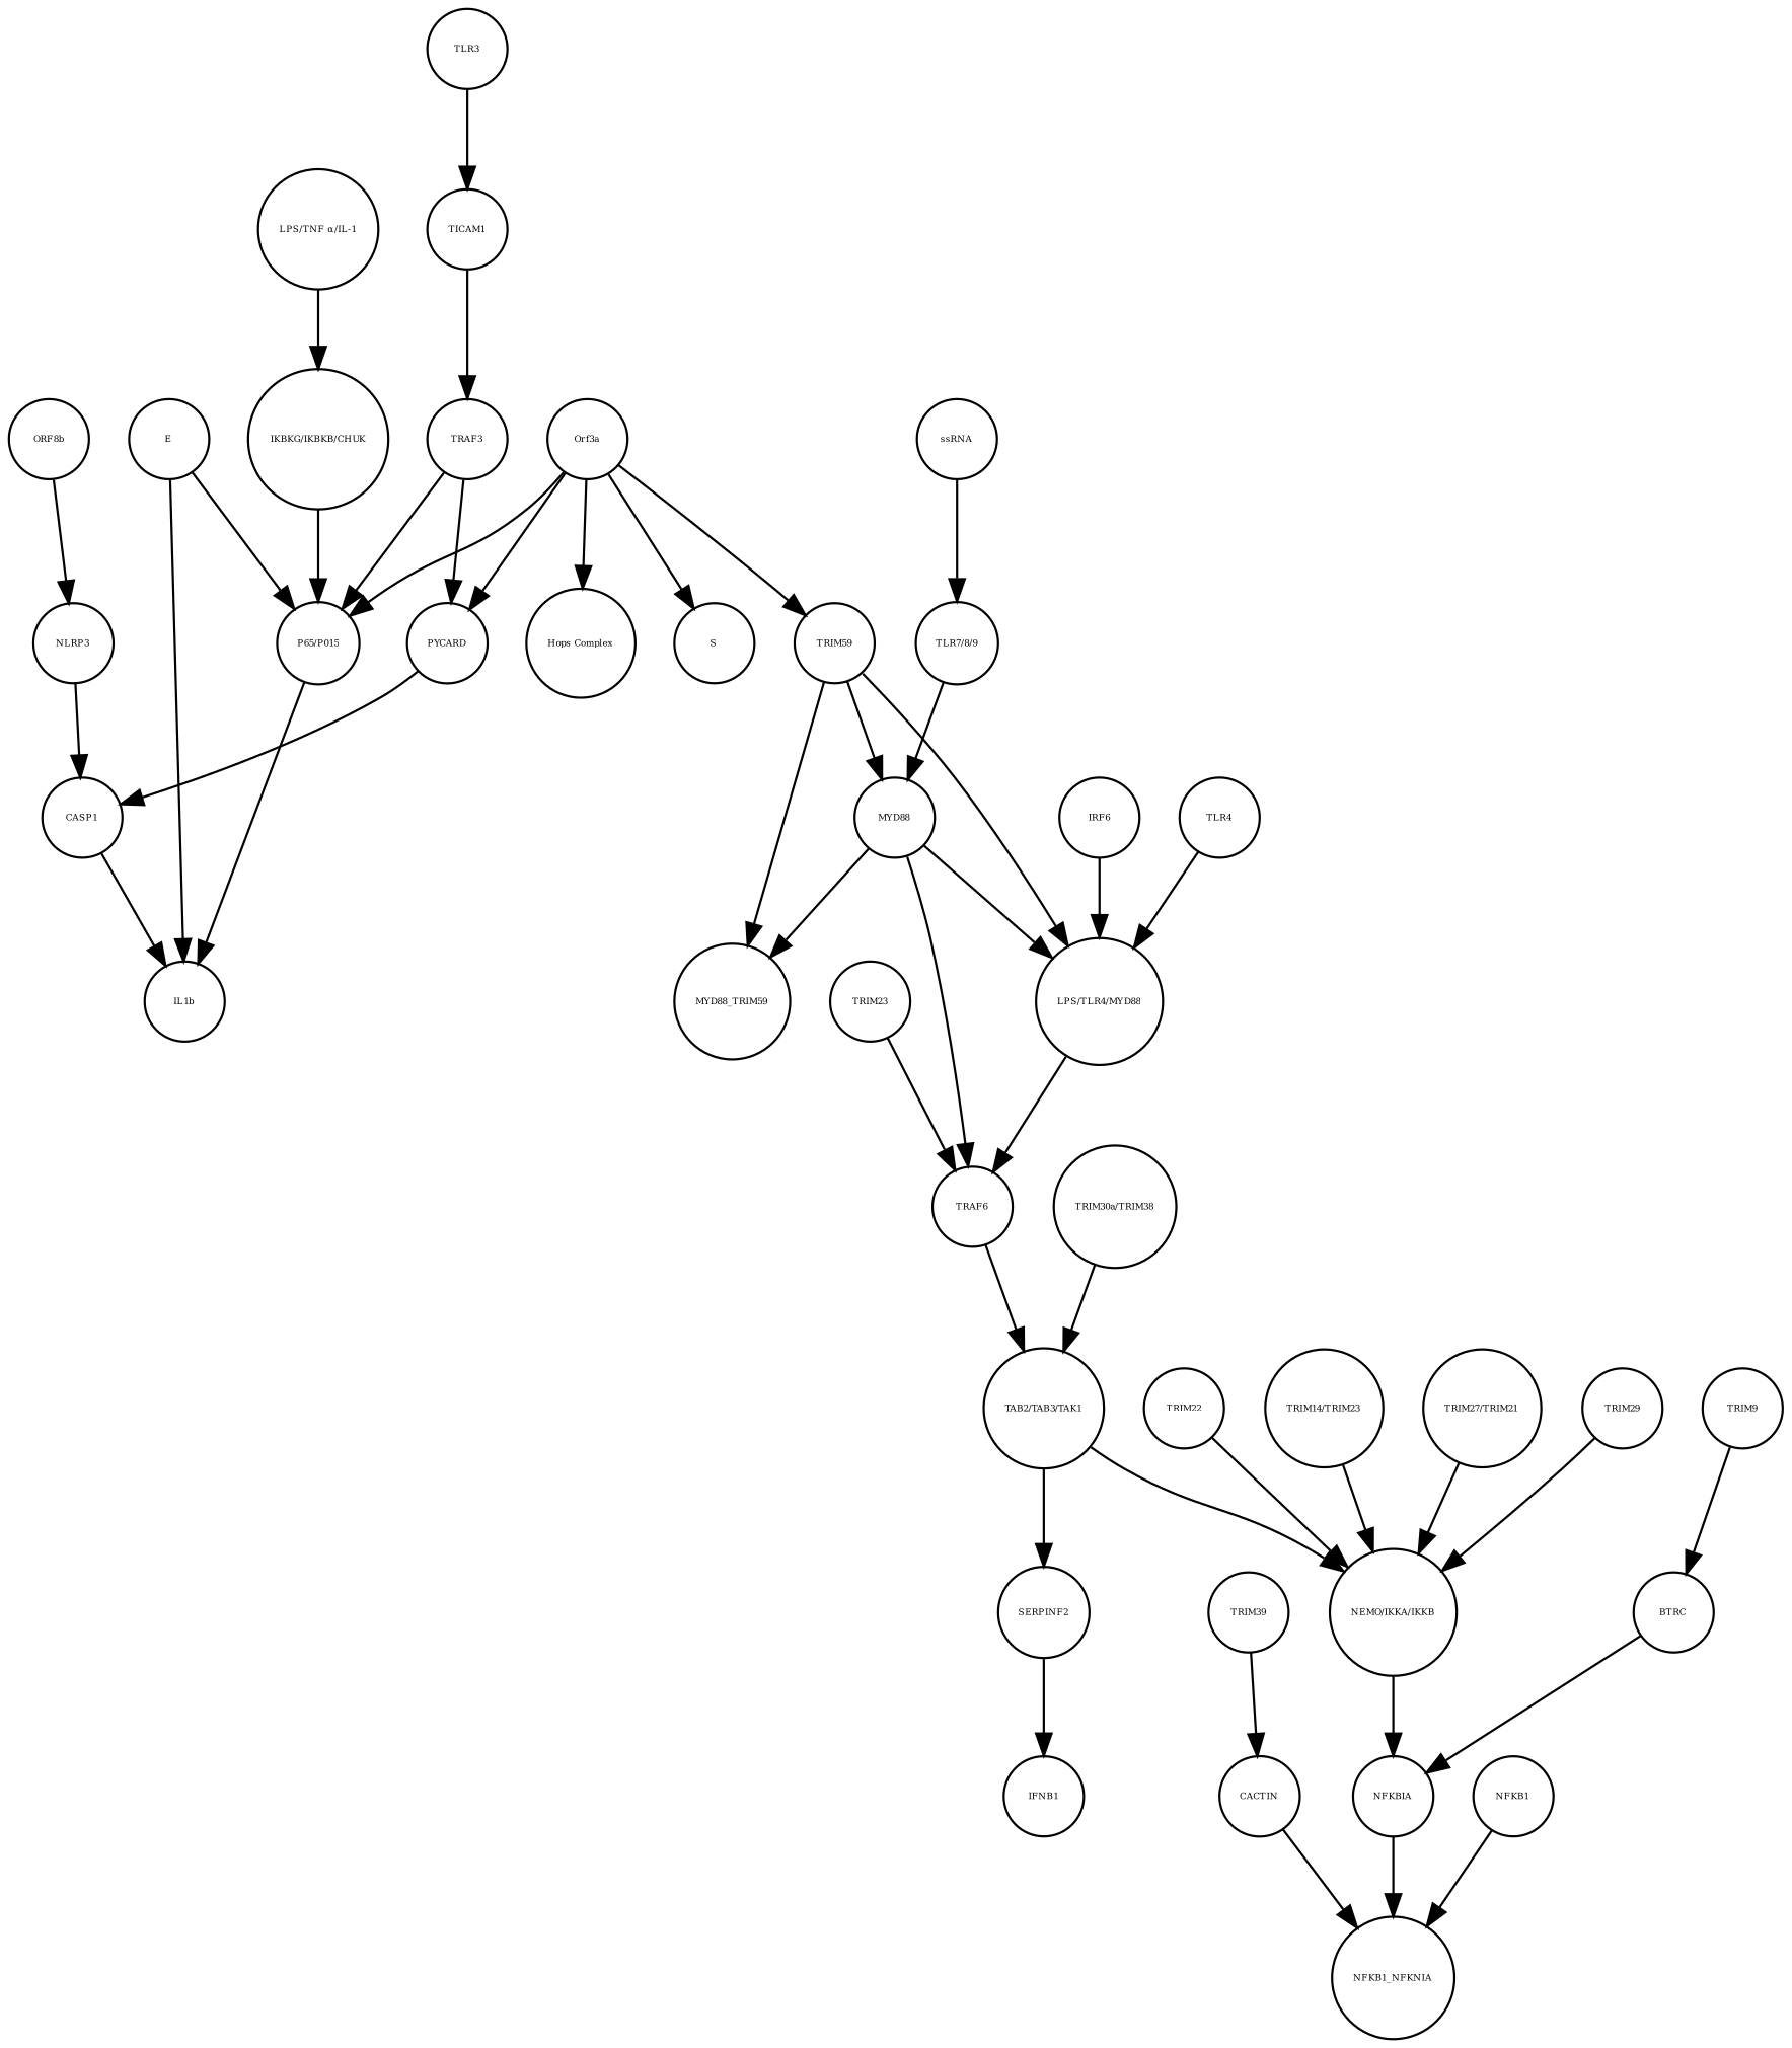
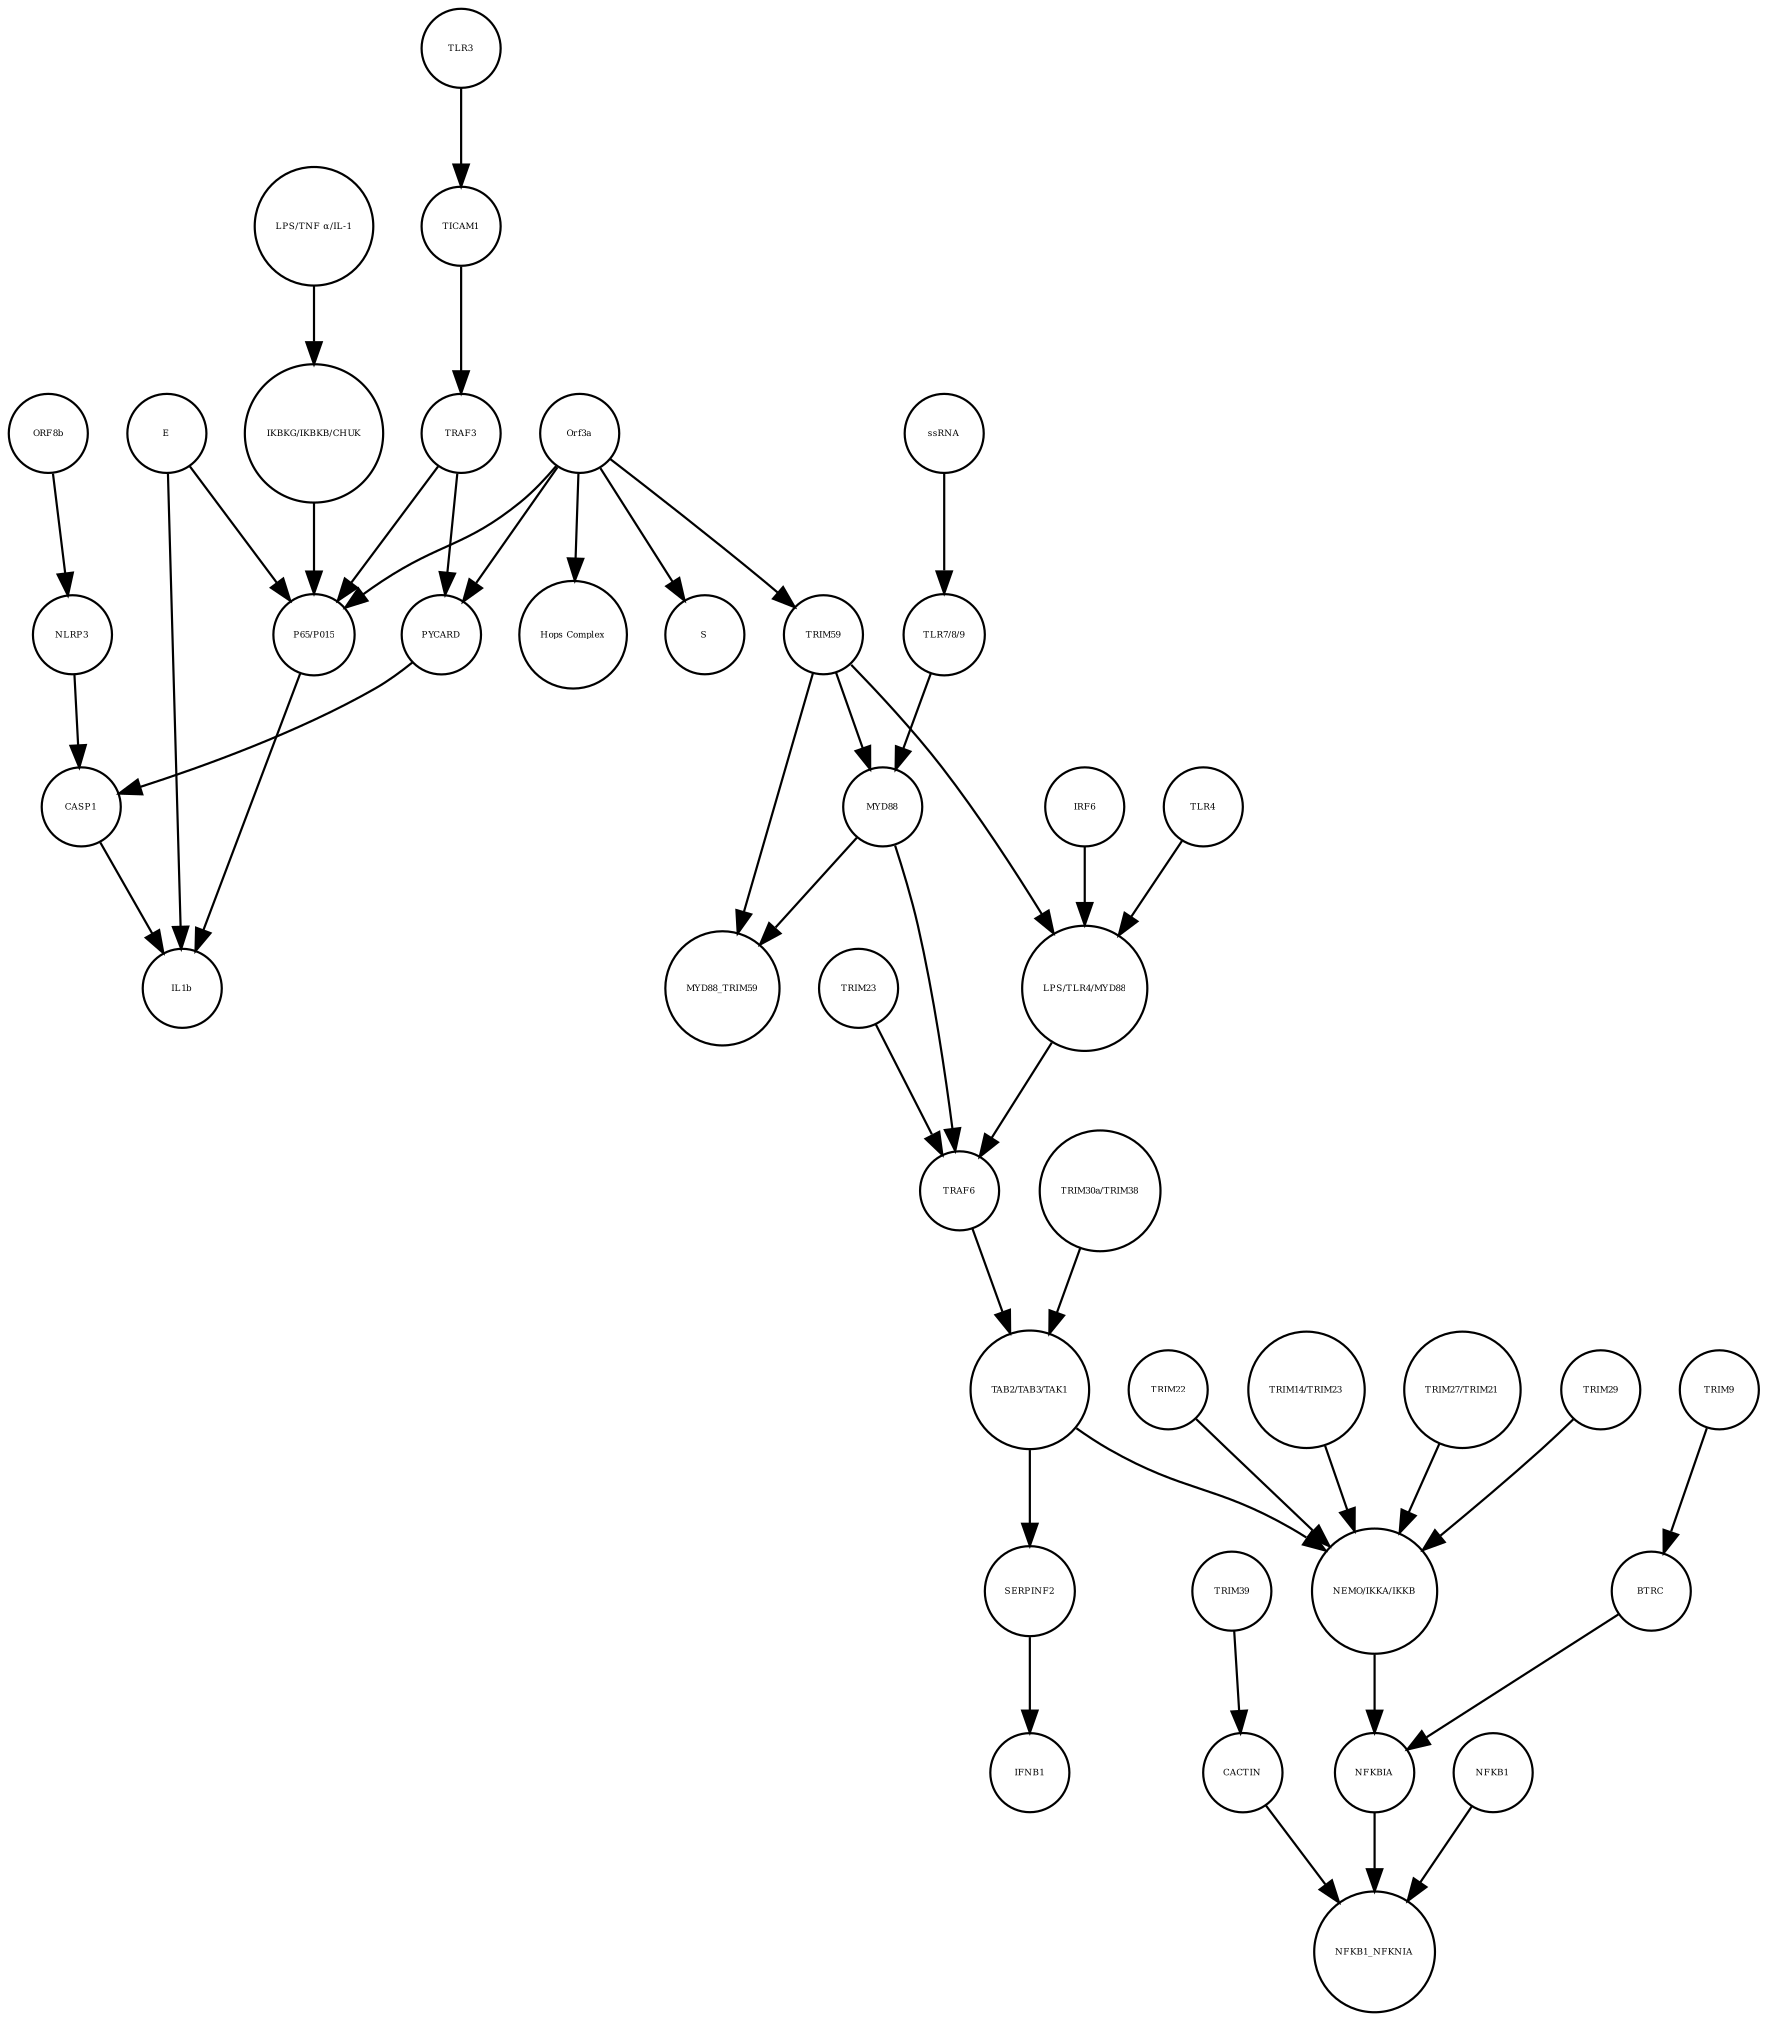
  strict digraph {
    node [bipartite=0 cls=macromolecule fontsize=4 shape=circle]
    edge [interaction_type="necessary stimulation"]
    n1 [annotation="urn_miriam_hgnc_9955|urn_miriam_hgnc_7794" cls=complex label="P65/P015"]
    n2 [annotation=urn_miriam_hgnc_5992 label=IL1b]
    n3 [annotation="urn_miriam_pubmed_22588174|urn_miriam_hgnc_30834" label=TRIM59]
    n4 [annotation="urn_miriam_hgnc_6121|urn_miriam_hgnc_11850|urn_miriam_hgnc_7562" cls=complex label="LPS/TLR4/MYD88"]
    n5 [annotation=urn_miriam_hgnc_7562 label=MYD88]
    n6 [cls=complex label=MYD88_TRIM59]
    n7 [annotation=urn_miriam_hgnc_12036 label=TRAF6]
    n8 [annotation="urn_miriam_hgnc_17075|urn_miriam_hgnc_30681|urn_miriam_hgnc_6859" cls=complex label="TAB2/TAB3/TAK1"]
    n9 [cls="macromolecule multimer" label=PYCARD]
    n10 [annotation=urn_miriam_hgnc_1499 label=CASP1]
    n11 [annotation="urn_miriam_hgnc_5961|urn_miriam_hgnc_5960|urn_miriam_hgnc_1974" cls=complex label="NEMO/IKKA/IKKB"]
    n12 [annotation=urn_miriam_hgnc_7797 label=NFKBIA]
    n13 [cls=complex label=NFKB1_NFKNIA]
    n14 [annotation="urn_miriam_uniprot_J9TC74|urn_miriam_hgnc_14583|urn_miriam_hgnc_20593|urn_miriam_hgnc_24048|urn_miriam_hgnc_5013|urn_miriam_hgnc_20266" cls=complex label="Hops Complex"]
    n15 [annotation=urn_miriam_hgnc_9075 label=SERPINF2]
    n16 [annotation=urn_miriam_hgnc_5434 label=IFNB1]
    n17 [annotation="urn_miriam_hgnc_10059|urn_miriam_uniprot_P15533" cls=complex label="TRIM30a/TRIM38"]
    n18 [annotation=urn_miriam_hgnc_29938 label=CACTIN]
    n19 [annotation=urn_miriam_hgnc_16288 label=TRIM9]
    n20 [annotation=urn_miriam_hgnc_1144 label=BTRC]
    n21 [annotation=urn_miriam_hgnc_7794 label=NFKB1]
    n22 [annotation="urn_miriam_hgnc_5961|urn_miriam_hgnc_5960|urn_miriam_hgnc_1974" cls=complex label="IKBKG/IKBKB/CHUK"]
    n23 [annotation="urn_miriam_hgnc_6121|urn_miriam_hgnc_11916|urn_miriam_hgnc_5991" cls=complex label="LPS/TNF α/IL-1"]
    n24 [annotation=urn_miriam_hgnc_16379 label=TRIM22]
    n25 [annotation=urn_miriam_uniprot_P0DTC2 label=S]
    n26 [annotation="urn_miriam_hgnc_16283|urn_miriam_hgnc_660" cls=complex label="TRIM14/TRIM23"]
    n27 [annotation=urn_miriam_ncbiprotein_1796318600 label=E]
    n28 [annotation=urn_miriam_uniprot_P0DTC3 label=Orf3a]
    n29 [annotation=urn_miriam_ncbiprotein_BCD58760 label=ORF8b]
    n30 [cls="macromolecule multimer" label=NLRP3]
    n31 [annotation=urn_miriam_hgnc_18348 label=TICAM1]
    n32 [annotation=urn_miriam_hgnc_12033 label=TRAF3]
    n33 [annotation=urn_miriam_hgnc_10065 label=TRIM39]
    n34 [annotation=urn_miriam_hgnc_660 label=TRIM23]
    n35 [annotation="urn_miriam_hgnc_9975|urn_miriam_hgnc_11312" cls=complex label="TRIM27/TRIM21"]
    n36 [cls="nucleic acid feature" label=ssRNA]
    n37 [annotation="urn_miriam_hgnc_15633|urn_miriam_hgnc_15632|urn_miriam_hgnc_15631" cls=complex label="TLR7/8/9"]
    n38 [label=TLR4]
    n39 [label=IRF6]
    n40 [annotation=urn_miriam_hgnc_11849 label=TLR3]
    n41 [annotation=urn_miriam_hgnc_17274 label=TRIM29]
    n1 -> n2 [annotation=urn_miriam_pubmed_31034780 interaction_type=stimulation]
    n3 -> n4 [interaction_type=inhibition]
    n3 -> n5 [interaction_type=inhibition]
    n3 -> n6 [interaction_type=production]
    n4 -> n7 [annotation=urn_miriam_pubmed_23758787 interaction_type=catalysis]
-   n5 -> n4 [interaction_type=production]
    n5 -> n6 [interaction_type=production]
    n5 -> n7 [annotation="urn_miriam_pubmed_15361868|urn_miriam_pubmed_22539786|urn_miriam_pubmed_20724660"]
    n7 -> n8 [annotation="urn_miriam_pubmed_23758787|urn_miriam_pubmed_25172371|urn_miriam_pubmed_18345001"]
    n8 -> n11 [annotation="urn_miriam_pubmed_23758787|urn_miriam_pubmed_23408607|urn_miriam_pubmed_26358190|urn_miriam_pubmed_27695001|urn_miriam_pubmed_24379373|urn_miriam_pubmed_20724660"]
    n8 -> n15 [annotation=urn_miriam_pubmed_17706453]
    n9 -> n10 [interaction_type=production]
    n10 -> n2 [annotation=urn_miriam_pubmed_31034780 interaction_type=catalysis]
    n11 -> n12 [annotation=urn_miriam_pubmed_21135871 interaction_type=catalysis]
    n12 -> n13 [interaction_type=production]
    n15 -> n16 [annotation=urn_miriam_pubmed_17706453 interaction_type=stimulation]
    n17 -> n8 [annotation="urn_miriam_pubmed_23758787|urn_miriam_pubmed_25172371|urn_miriam_pubmed_18345001" interaction_type=inhibition]
    n18 -> n13 [annotation=urn_miriam_pubmed_26999213 interaction_type=inhibition]
    n19 -> n20 [annotation=urn_miriam_pubmed_21135871 interaction_type=inhibition]
    n20 -> n12 [annotation=urn_miriam_pubmed_21135871 interaction_type=catalysis]
    n21 -> n13 [interaction_type=production]
    n22 -> n1 [interaction_type=production]
    n23 -> n22 [annotation="urn_miriam_pubmed_32172672|urn_miriam_taxonomy_2697049" interaction_type=catalysis]
    n24 -> n11 [annotation="urn_miriam_pubmed_23758787|urn_miriam_pubmed_23408607|urn_miriam_pubmed_26358190|urn_miriam_pubmed_27695001|urn_miriam_pubmed_24379373|urn_miriam_pubmed_20724660" interaction_type=inhibition]
    n26 -> n11 [annotation="urn_miriam_pubmed_23758787|urn_miriam_pubmed_23408607|urn_miriam_pubmed_26358190|urn_miriam_pubmed_27695001|urn_miriam_pubmed_24379373|urn_miriam_pubmed_20724660"]
    n27 -> n1 [annotation="urn_miriam_pubmed_32172672|urn_miriam_taxonomy_2697049"]
    n27 -> n2 [annotation=urn_miriam_pubmed_31034780 interaction_type=catalysis]
    n28 -> n1 [annotation="urn_miriam_pubmed_31034780|urn_miriam_pubmed_32172672"]
    n28 -> n3 [annotation=urn_miriam_pubmed_28829373]
    n28 -> n9 [annotation=urn_miriam_pubmed_32172672]
    n28 -> n14 [annotation="urn_miriam_pubmed_15316659|urn_miriam_pubmed_17715238|urn_miriam_pubmed_25375324|urn_miriam_pubmed_19590927"]
    n28 -> n25 [annotation=urn_miriam_pubmed_32172672]
    n29 -> n30 [annotation=urn_miriam_pubmed_32172672]
    n30 -> n10 [interaction_type=production]
    n31 -> n32 [annotation=urn_miriam_pubmed_28829373]
    n32 -> n1 [annotation="urn_miriam_pubmed_31034780|urn_miriam_pubmed_32172672" interaction_type=catalysis]
    n32 -> n9 [annotation=urn_miriam_pubmed_32172672 interaction_type=catalysis]
    n33 -> n18 [annotation=urn_miriam_pubmed_26999213]
    n34 -> n7 [annotation="urn_miriam_pubmed_15361868|urn_miriam_pubmed_22539786|urn_miriam_pubmed_20724660"]
    n35 -> n11 [annotation="urn_miriam_pubmed_23758787|urn_miriam_pubmed_23408607|urn_miriam_pubmed_26358190|urn_miriam_pubmed_27695001|urn_miriam_pubmed_24379373|urn_miriam_pubmed_20724660" interaction_type=inhibition]
    n36 -> n37 [annotation=urn_miriam_pubmed_21782231]
    n37 -> n5 [annotation=urn_miriam_pubmed_15361868]
    n38 -> n4 [interaction_type=production]
    n39 -> n4 [interaction_type=production]
    n40 -> n31 [annotation="urn_miriam_pubmed_23758787|urn_miriam_pubmed_22539786"]
    n41 -> n11 [annotation="urn_miriam_pubmed_23758787|urn_miriam_pubmed_23408607|urn_miriam_pubmed_26358190|urn_miriam_pubmed_27695001|urn_miriam_pubmed_24379373|urn_miriam_pubmed_20724660" interaction_type=inhibition]
  }
